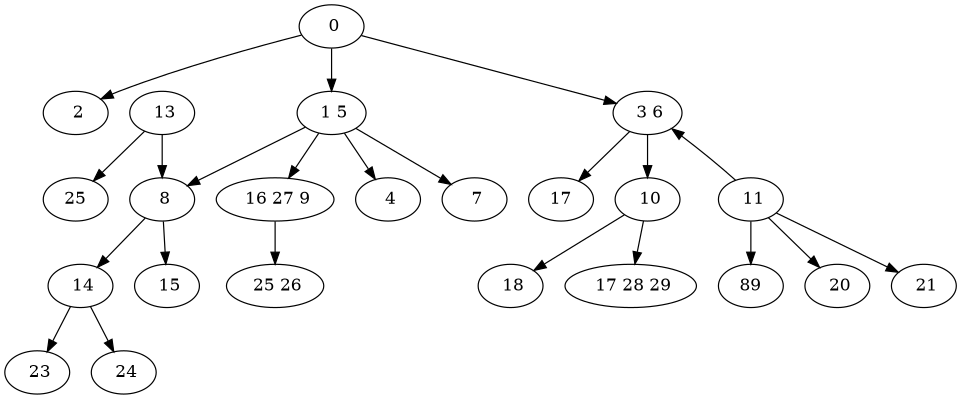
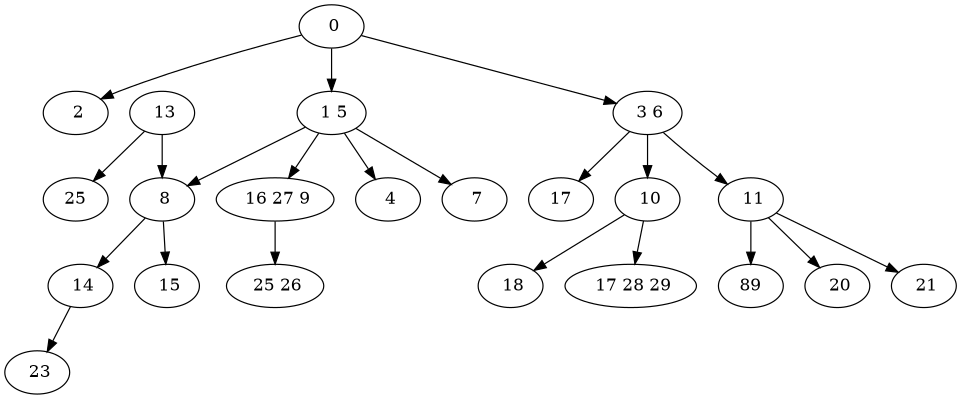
  digraph {
    " 0"
    " 2"
    " 1 5"
    " 3 6"
    " 8"
    " 16 27 9"
    " 4"
    " 7"
    n9 [label=17]
    " 10"
    " 11"
    " 14"
    " 15"
    " 25 26"
    " 18"
    " 17 28 29"
    n17 [label=89]
    " 20"
    " 21"
    " 13"
    n21 [label=25]
    " 23"
-   " 24"
    " 0" -> " 2"
    " 0" -> " 1 5"
    " 0" -> " 3 6"
    " 1 5" -> " 8"
    " 1 5" -> " 16 27 9"
    " 1 5" -> " 4"
    " 1 5" -> " 7"
    " 3 6" -> n9
    " 3 6" -> " 10"
-   " 11" -> " 3 6"
+   " 3 6" -> " 11"
    " 8" -> " 14"
    " 8" -> " 15"
    " 16 27 9" -> " 25 26"
    " 10" -> " 18"
    " 10" -> " 17 28 29"
    " 11" -> n17
    " 11" -> " 20"
    " 11" -> " 21"
    " 14" -> " 23"
-   " 14" -> " 24"
    " 13" -> " 8"
    " 13" -> n21
  }
